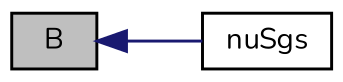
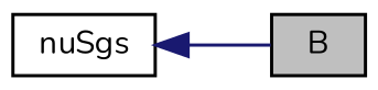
  digraph {
    rankdir=LR
    fontname=Nunito
    node [color=black fontname=Nunito fontsize=10 shape=record]
    n1 [fillcolor=grey75 fontcolor=black height=0.2 label=B style=filled width=0.4]
    n2 [height=0.2 label=nuSgs width=0.4]
-   n1 -> n2 [color=midnightblue dir=back fontname=Nunito fontsize=10 labelfontname=FreeSans labelfontsize=10 style=solid]
+   n2 -> n1 [color=midnightblue dir=back fontname=Nunito fontsize=10 labelfontname=FreeSans labelfontsize=10 style=solid]
  }
